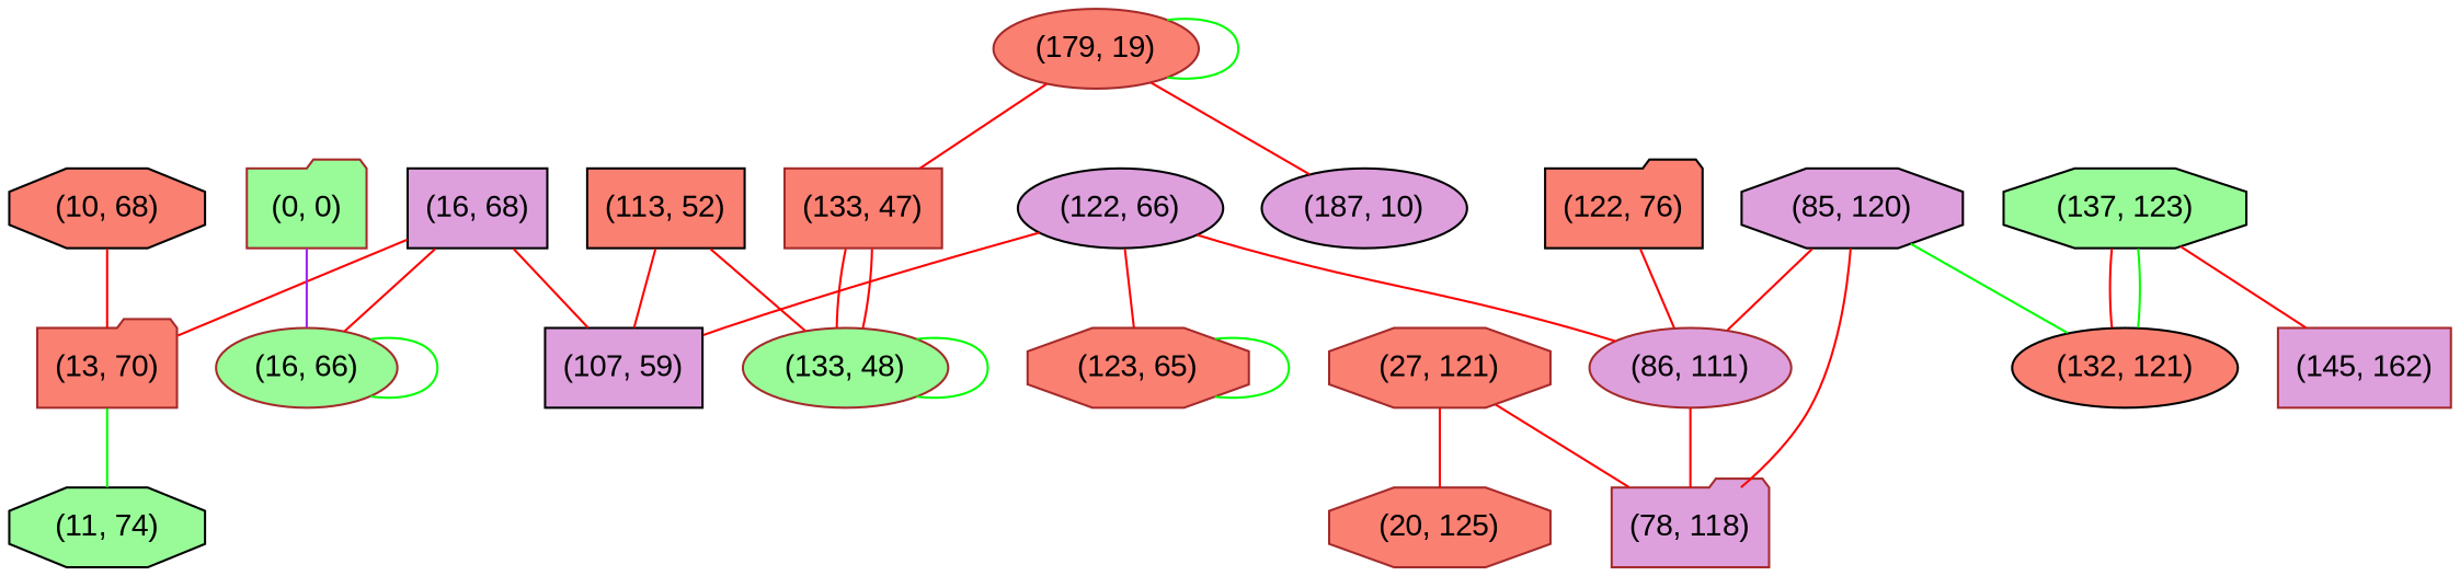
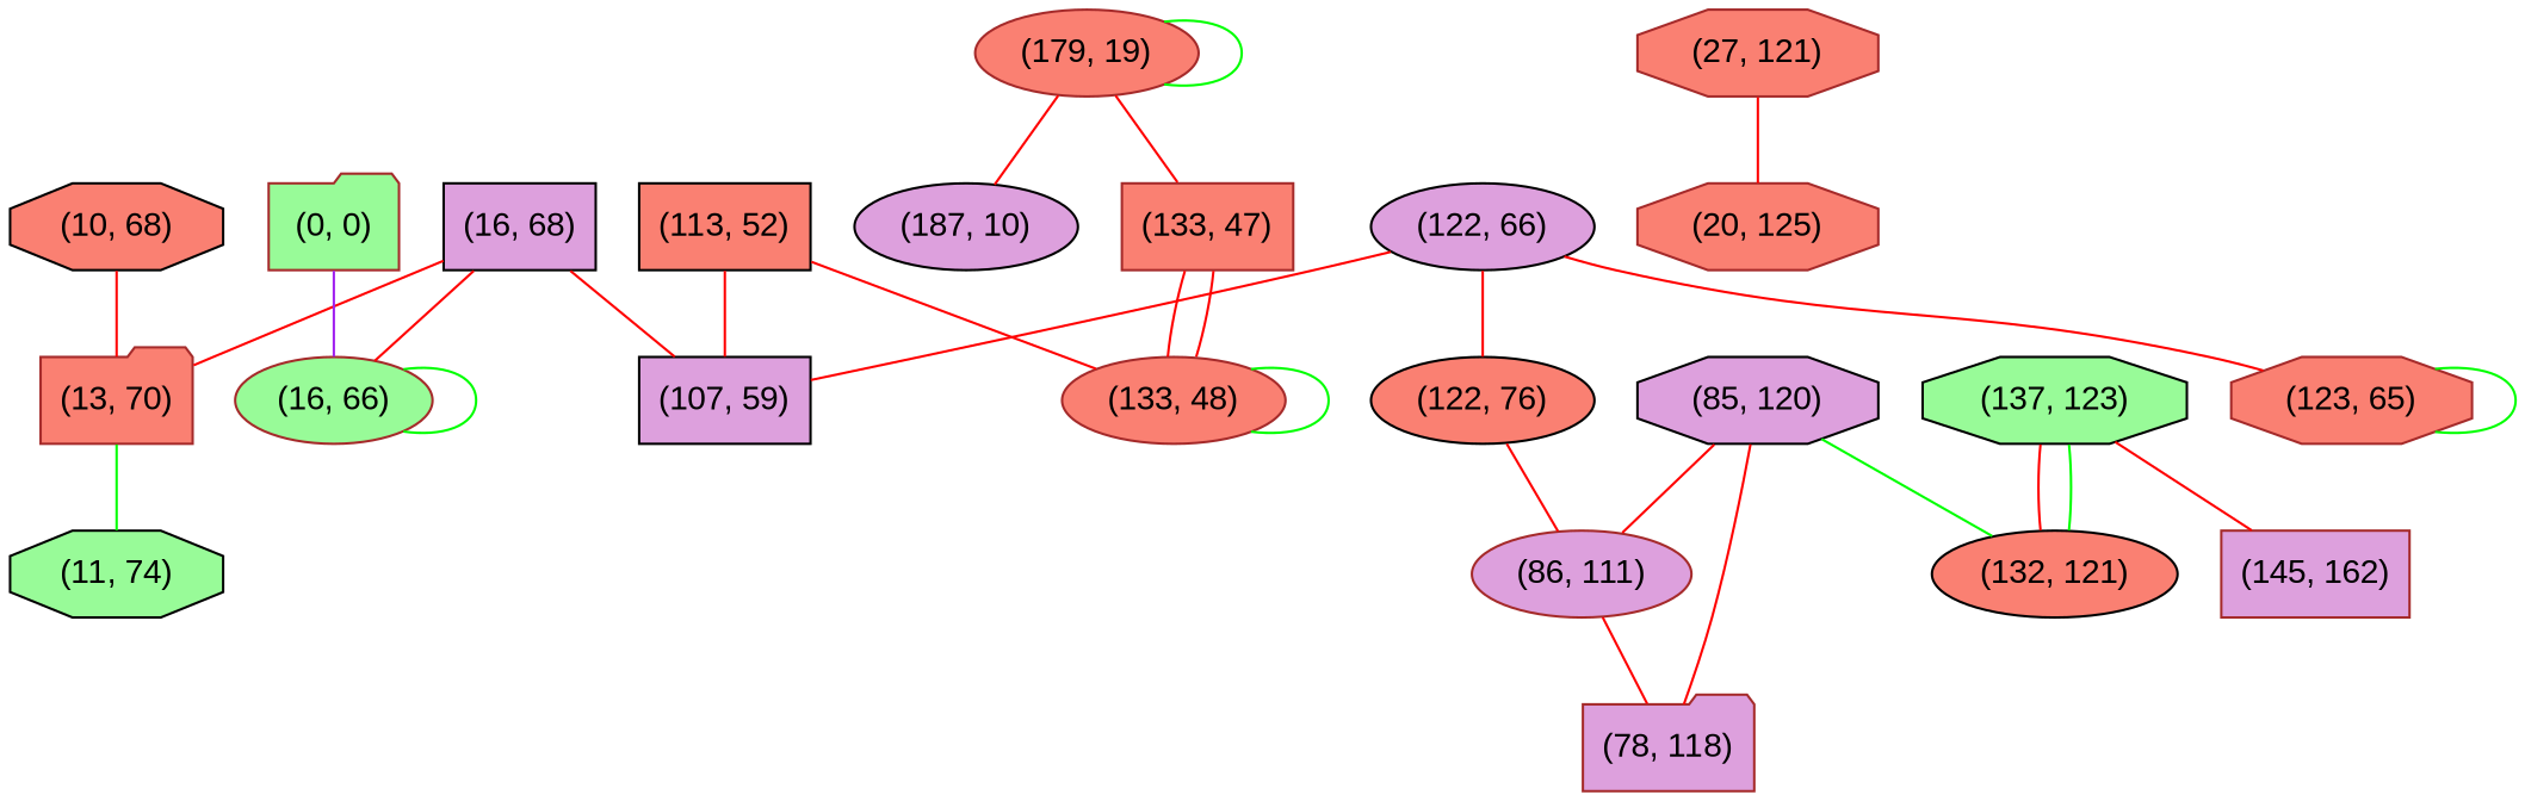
  graph {
    fontname="Liberation Sans"
    node [color=brown fillcolor=salmon fontname="Liberation Sans" shape=octagon style=filled]
    edge [color=red fontname="Liberation Sans" weight=1]
    "(10, 68)" [color=black]
    "(13, 70)" [shape=folder]
    "(11, 74)" [color=black fillcolor=palegreen]
    "(16, 68)" [color=black fillcolor=plum shape=box]
    "(16, 66)" [fillcolor=palegreen shape=ellipse]
    "(107, 59)" [color=black fillcolor=plum shape=box]
    "(113, 52)" [color=black shape=box]
-   "(133, 48)" [fillcolor=palegreen shape=ellipse]
+   "(133, 48)" [shape=ellipse]
    "(0, 0)" [fillcolor=palegreen shape=folder]
    "(85, 120)" [color=black fillcolor=plum]
    "(86, 111)" [fillcolor=plum shape=ellipse]
    "(132, 121)" [color=black shape=ellipse]
    "(78, 118)" [fillcolor=plum shape=folder]
    "(179, 19)" [shape=ellipse]
    "(133, 47)" [shape=box]
    "(187, 10)" [color=black fillcolor=plum shape=ellipse]
    "(122, 66)" [color=black fillcolor=plum shape=ellipse]
-   "(122, 76)" [color=black shape=folder]
+   "(122, 76)" [color=black shape=ellipse]
    "(123, 65)"
    "(137, 123)" [color=black fillcolor=palegreen]
    "(145, 162)" [fillcolor=plum shape=box]
    "(27, 121)"
    "(20, 125)"
    "(10, 68)" -- "(13, 70)"
    "(13, 70)" -- "(11, 74)" [color=green]
    "(16, 68)" -- "(13, 70)"
    "(16, 68)" -- "(16, 66)"
    "(16, 68)" -- "(107, 59)"
    "(16, 66)" -- "(16, 66)" [color=green weight=2]
    "(113, 52)" -- "(107, 59)"
    "(113, 52)" -- "(133, 48)"
    "(133, 48)" -- "(133, 48)" [color=green weight=2]
    "(0, 0)" -- "(16, 66)" [color=purple weight=4]
    "(85, 120)" -- "(86, 111)"
    "(85, 120)" -- "(132, 121)" [color=green]
    "(85, 120)" -- "(78, 118)"
    "(86, 111)" -- "(78, 118)"
    "(179, 19)" -- "(179, 19)" [color=green weight=2]
    "(179, 19)" -- "(133, 47)"
    "(179, 19)" -- "(187, 10)"
    "(133, 47)" -- "(133, 48)"
    "(133, 47)" -- "(133, 48)"
    "(122, 66)" -- "(107, 59)"
-   "(122, 66)" -- "(86, 111)"
+   "(122, 66)" -- "(122, 76)"
    "(122, 66)" -- "(123, 65)"
    "(122, 76)" -- "(86, 111)"
    "(123, 65)" -- "(123, 65)" [color=green weight=2]
    "(137, 123)" -- "(132, 121)"
    "(137, 123)" -- "(132, 121)" [color=green weight=2]
    "(137, 123)" -- "(145, 162)"
-   "(27, 121)" -- "(78, 118)"
    "(27, 121)" -- "(20, 125)"
  }
